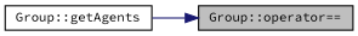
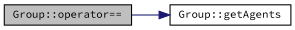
  digraph {
    rankdir=LR
    fontname="Source Code Pro"
    node [color=black fontname="Source Code Pro" fontsize=10 shape=record style=filled]
    n1 [fillcolor=grey75 fontcolor=black height=0.2 label="Group::operator==" width=0.4]
    n2 [fillcolor=white height=0.2 label="Group::getAgents" width=0.4]
-   n2 -> n1 [color=midnightblue fontname="Source Code Pro" fontsize=10 labelfontname=Helvetica labelfontsize=10 style=solid]
+   n1 -> n2 [color=midnightblue fontname="Source Code Pro" fontsize=10 labelfontname=Helvetica labelfontsize=10 style=solid]
  }
